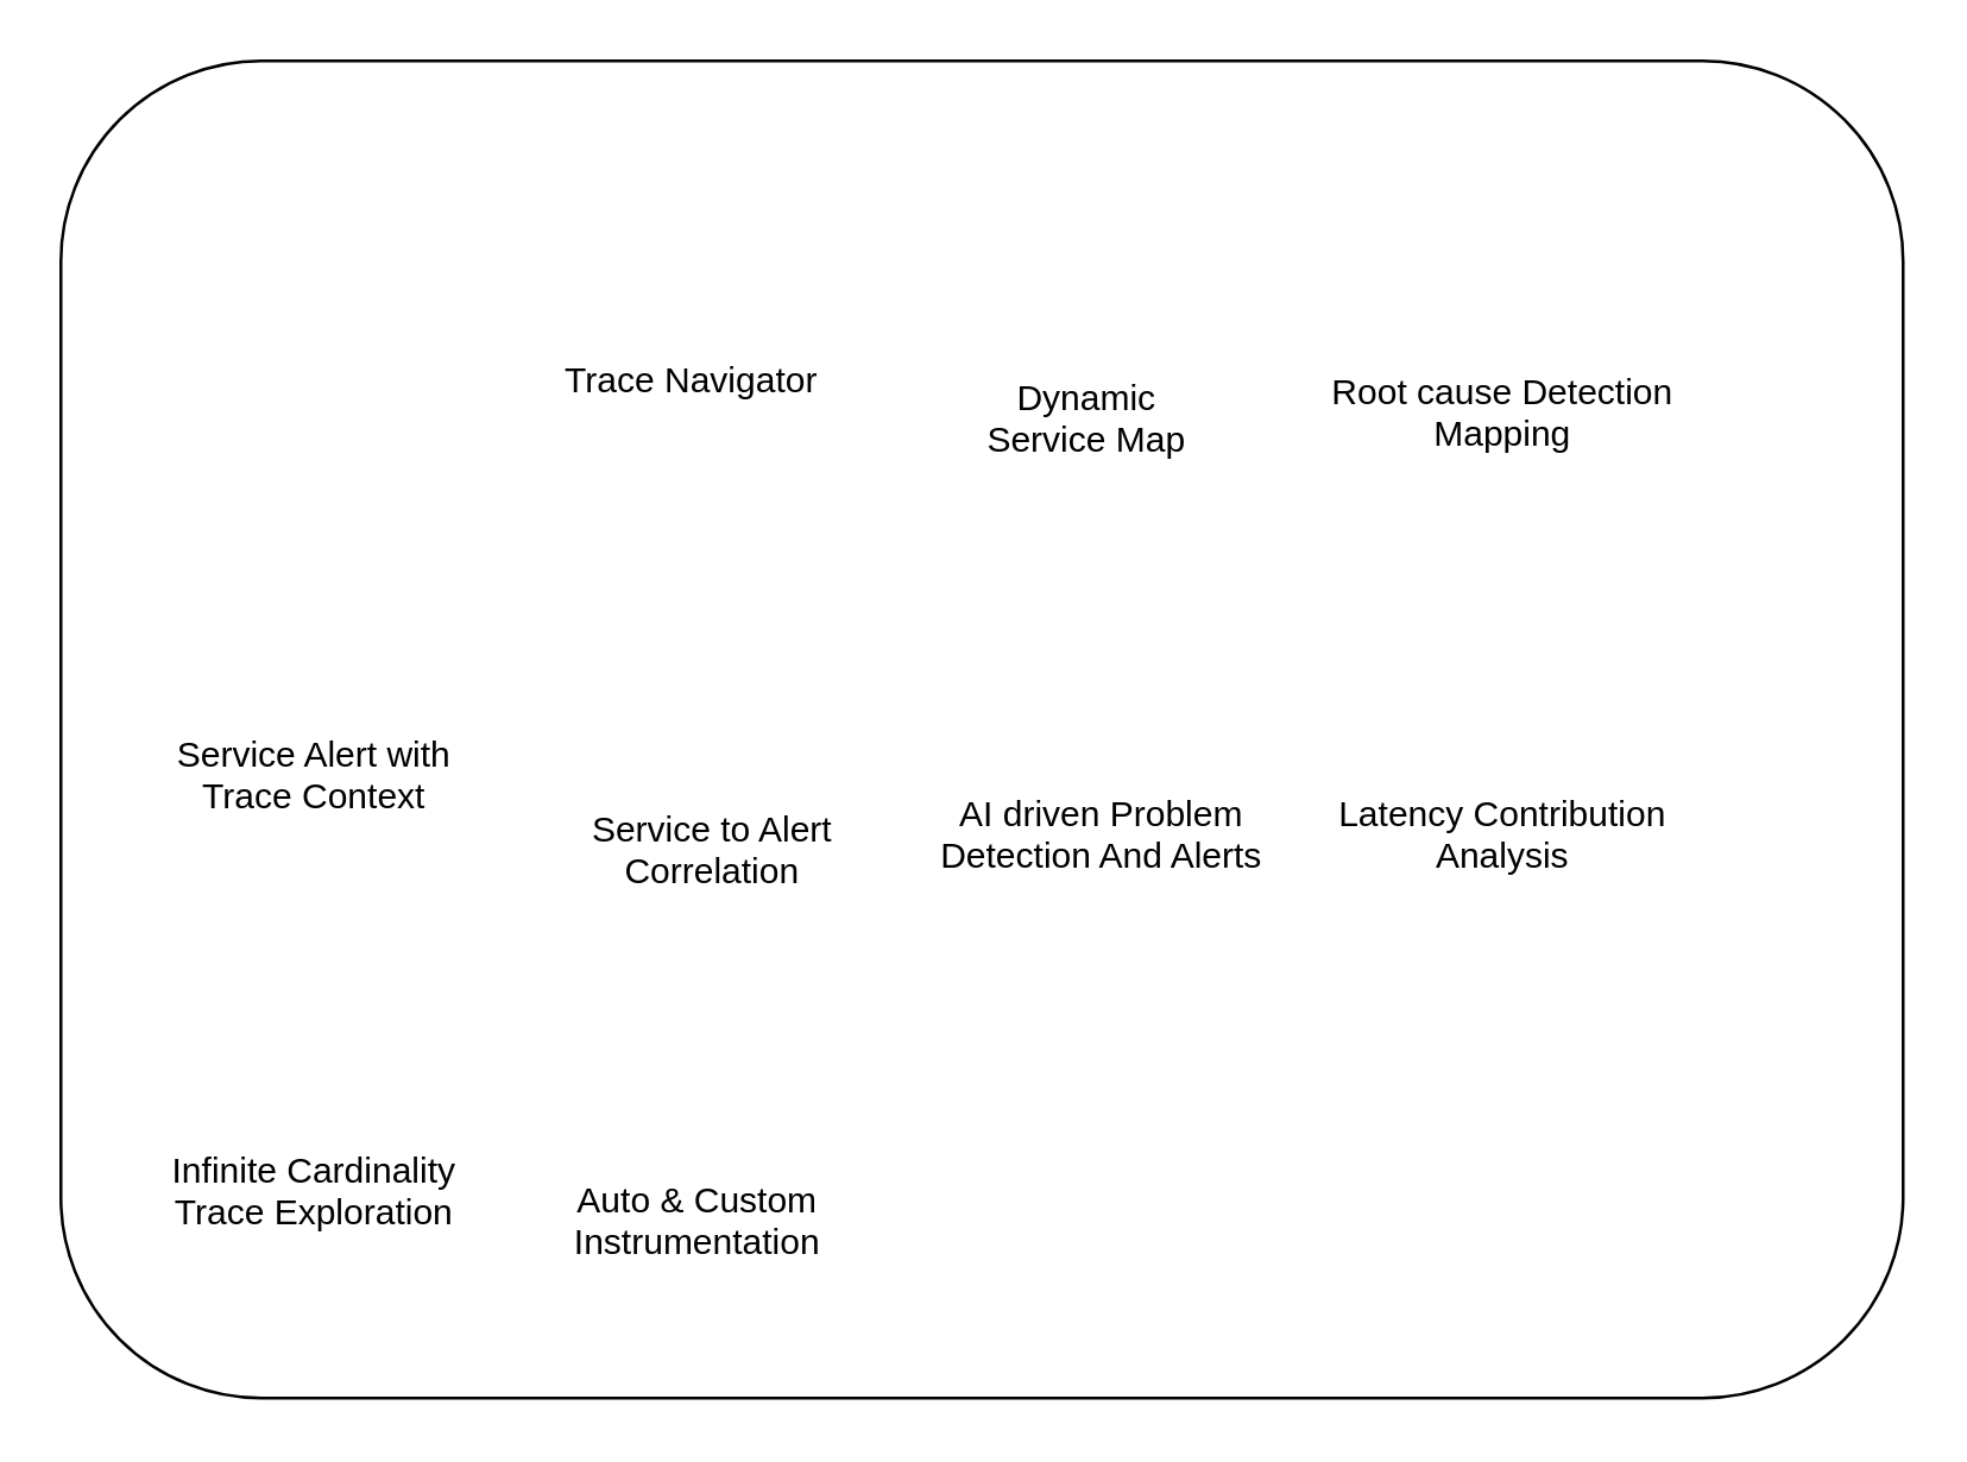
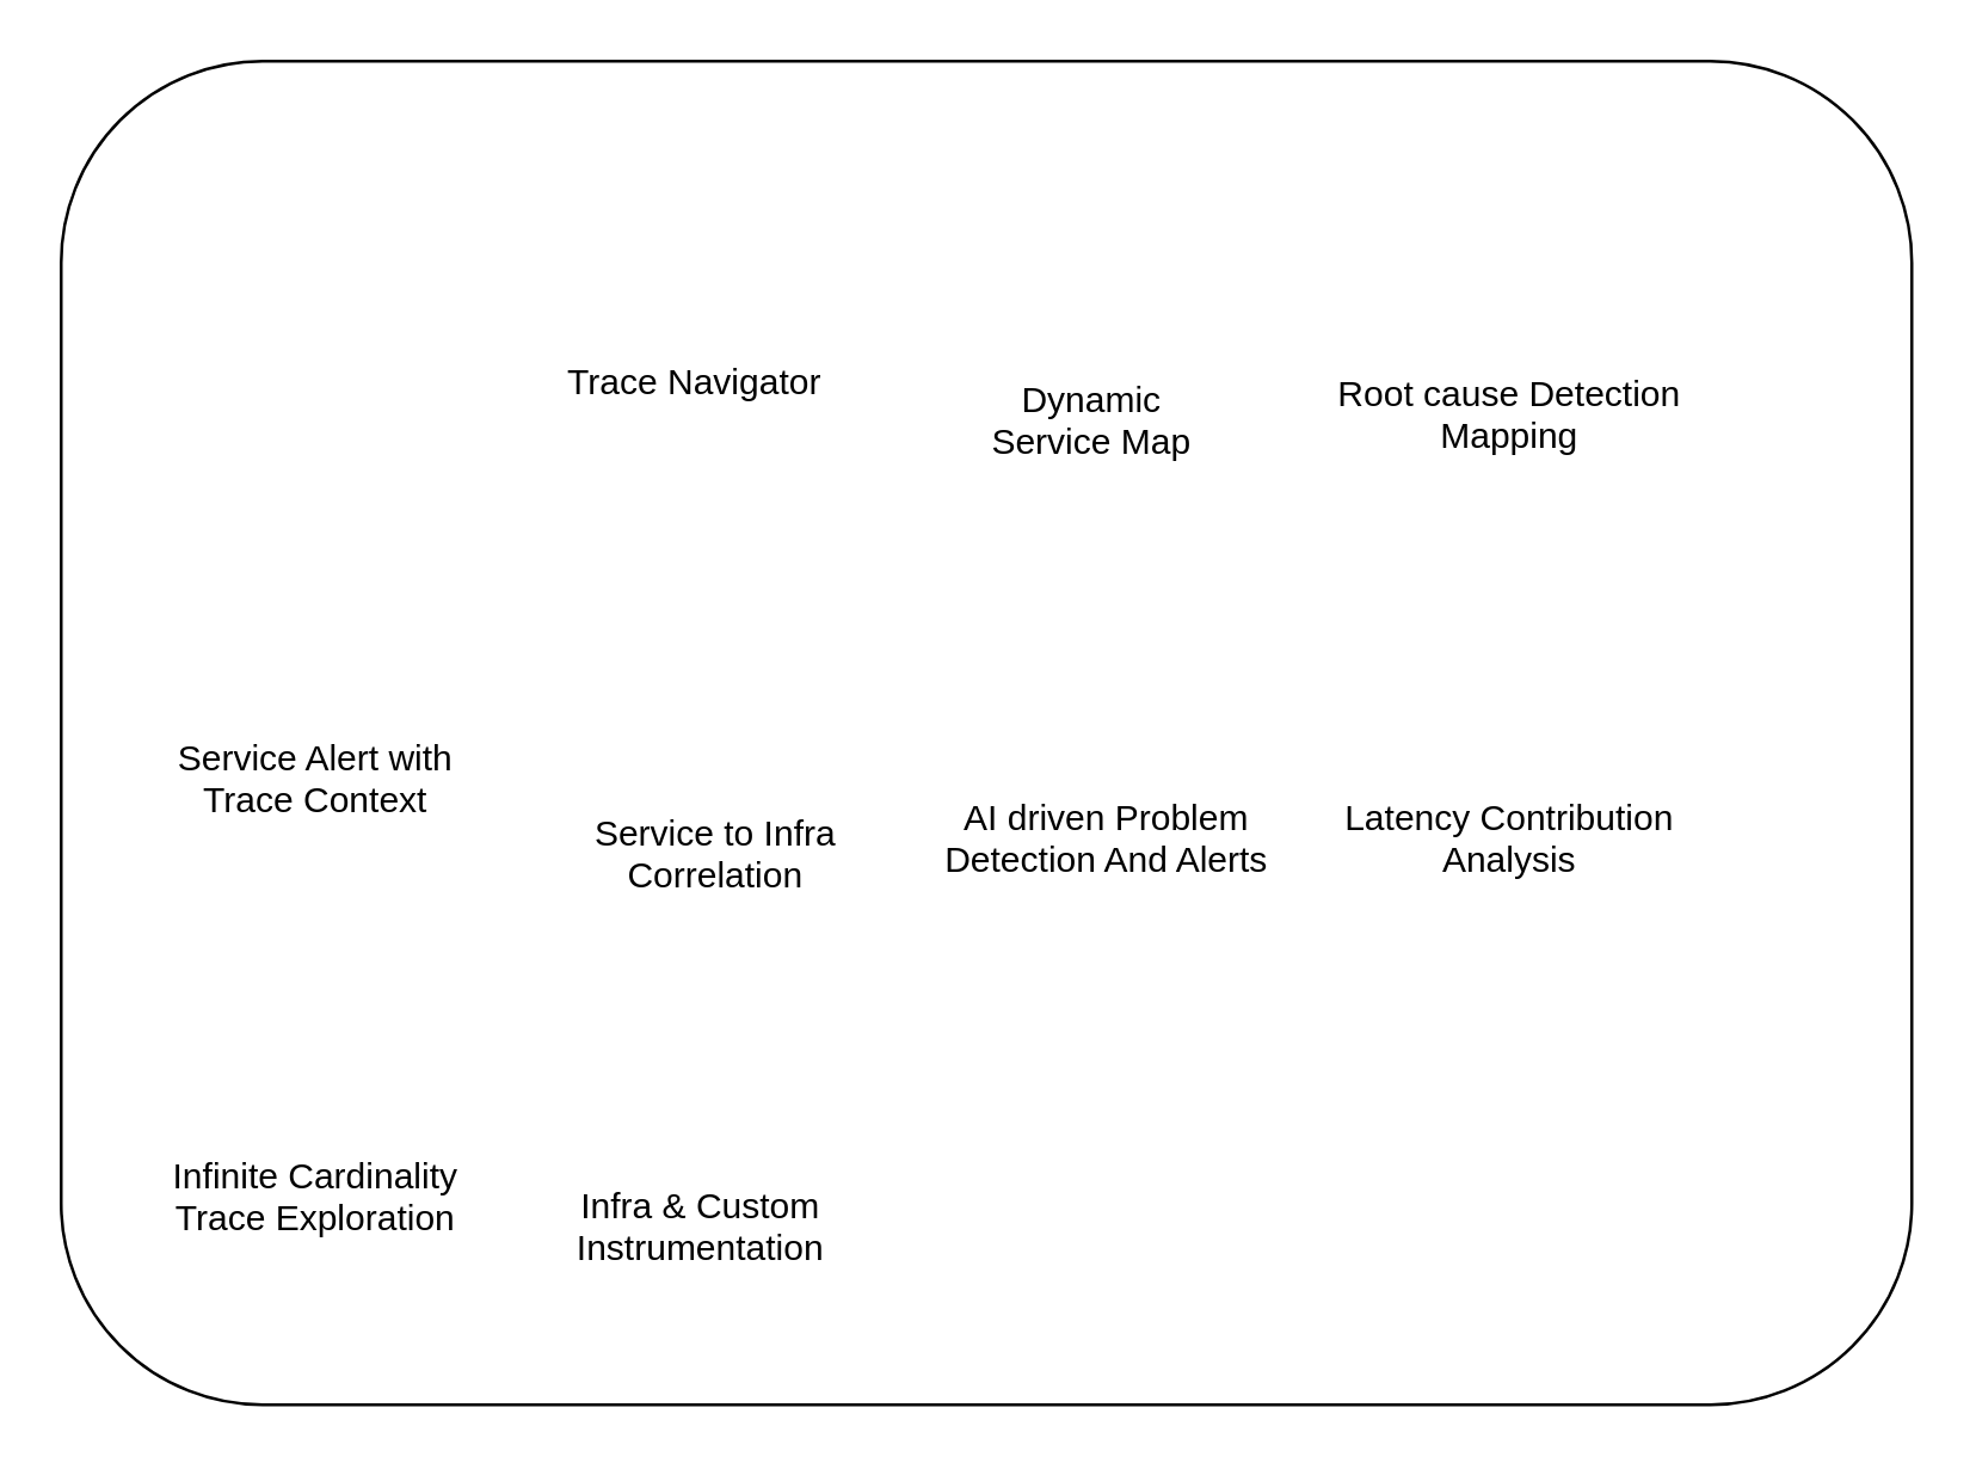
  <mxCell id="0" />
  <mxCell id="1" parent="0" />
  <mxCell id="2" value="" style="rounded=1;whiteSpace=wrap;html=1;" vertex="1" parent="1"><mxGeometry x="20" y="20" width="620" height="450" as="geometry" /></mxCell>
  <mxCell id="3" value="Trace Navigator" style="shape=image;html=1;verticalAlign=top;verticalLabelPosition=bottom;labelBackgroundColor=#ffffff;imageAspect=0;aspect=fixed;image=https://cdn1.iconfinder.com/data/icons/iconoir-vol-3/24/navigator-alt-128.png" vertex="1" parent="1"><mxGeometry x="199.25" y="48.26" width="65.75" height="65.75" as="geometry" /></mxCell>
  <mxCell id="4" value="Dynamic &lt;br&gt;Service Map" style="shape=image;html=1;verticalAlign=top;verticalLabelPosition=bottom;labelBackgroundColor=#ffffff;imageAspect=0;aspect=fixed;image=https://cdn4.iconfinder.com/data/icons/ionicons/512/icon-map-128.png" vertex="1" parent="1"><mxGeometry x="330" y="50.38" width="70" height="70" as="geometry" /></mxCell>
  <mxCell id="5" value="Root cause Detection&lt;br&gt;Mapping" style="shape=image;html=1;verticalAlign=top;verticalLabelPosition=bottom;labelBackgroundColor=#ffffff;imageAspect=0;aspect=fixed;image=https://cdn1.iconfinder.com/data/icons/material-core/20/error-128.png" vertex="1" parent="1"><mxGeometry x="470" y="48.26" width="70" height="70" as="geometry" /></mxCell>
  <mxCell id="6" value="Service Alert with&lt;br&gt;Trace Context" style="shape=image;html=1;verticalAlign=top;verticalLabelPosition=bottom;labelBackgroundColor=#ffffff;imageAspect=0;aspect=fixed;image=https://cdn4.iconfinder.com/data/icons/internet-networking-and-communication-glyph-24/24/Alert_bell_notification_ring_snooze-128.png" vertex="1" parent="1"><mxGeometry x="65" width="80" height="80" as="geometry" y="160" /></mxCell>
  <mxCell id="7" value="Latency Contribution&lt;br&gt;Analysis" style="shape=image;html=1;verticalAlign=top;verticalLabelPosition=bottom;labelBackgroundColor=#ffffff;imageAspect=0;aspect=fixed;image=https://cdn3.iconfinder.com/data/icons/analytic-investment-and-balanced-scorecard/512/634_Analysis_analytics_business_financial_research-128.png" vertex="1" parent="1"><mxGeometry x="465" y="180" width="80" height="80" as="geometry" /></mxCell>
  <mxCell id="8" value="Infinite Cardinality&lt;br&gt;Trace Exploration" style="shape=image;html=1;verticalAlign=top;verticalLabelPosition=bottom;labelBackgroundColor=#ffffff;imageAspect=0;aspect=fixed;image=https://cdn1.iconfinder.com/data/icons/material-core/20/explore-128.png" vertex="1" parent="1"><mxGeometry x="70" y="310" width="70" height="70" as="geometry" /></mxCell>
  <mxCell id="9" value="AI driven Problem&lt;br&gt;Detection And Alerts" style="shape=image;html=1;verticalAlign=top;verticalLabelPosition=bottom;labelBackgroundColor=#ffffff;imageAspect=0;aspect=fixed;image=https://cdn1.iconfinder.com/data/icons/software-engineering-and-video-gaming/512/487_Ai_brain_future_intelligence_machine_Data_Science_Fabrication_Lab-128.png" vertex="1" parent="1"><mxGeometry x="330" y="180" width="80" height="80" as="geometry" /></mxCell>
- <mxCell id="10" value="Auto &amp;amp; Custom&lt;br&gt;Instrumentation" style="shape=image;html=1;verticalAlign=top;verticalLabelPosition=bottom;labelBackgroundColor=#ffffff;imageAspect=0;aspect=fixed;image=https://cdn0.iconfinder.com/data/icons/faticons-2/30/wheel4-128.png" vertex="1" parent="1"><mxGeometry x="193.72" y="310" width="80" height="80" as="geometry" /></mxCell>
- <mxCell id="11" value="Service to Alert&lt;br&gt;Correlation" style="shape=image;html=1;verticalAlign=top;verticalLabelPosition=bottom;labelBackgroundColor=#ffffff;imageAspect=0;aspect=fixed;image=https://cdn2.iconfinder.com/data/icons/competitive-strategy-and-corporate-training/512/165_Infrastructure_monitoring_surveillance_vision_eye_network_cloud_smart_computing-128.png" vertex="1" parent="1"><mxGeometry x="193.72" y="175" width="90" height="90" as="geometry" /></mxCell>
+ <mxCell id="10" value="Infra &amp;amp; Custom&lt;br&gt;Instrumentation" style="shape=image;html=1;verticalAlign=top;verticalLabelPosition=bottom;labelBackgroundColor=#ffffff;imageAspect=0;aspect=fixed;image=https://cdn0.iconfinder.com/data/icons/faticons-2/30/wheel4-128.png" vertex="1" parent="1"><mxGeometry x="193.72" y="310" width="80" height="80" as="geometry" /></mxCell>
+ <mxCell id="11" value="Service to Infra&lt;br&gt;Correlation" style="shape=image;html=1;verticalAlign=top;verticalLabelPosition=bottom;labelBackgroundColor=#ffffff;imageAspect=0;aspect=fixed;image=https://cdn2.iconfinder.com/data/icons/competitive-strategy-and-corporate-training/512/165_Infrastructure_monitoring_surveillance_vision_eye_network_cloud_smart_computing-128.png" vertex="1" parent="1"><mxGeometry x="193.72" y="175" width="90" height="90" as="geometry" /></mxCell>
